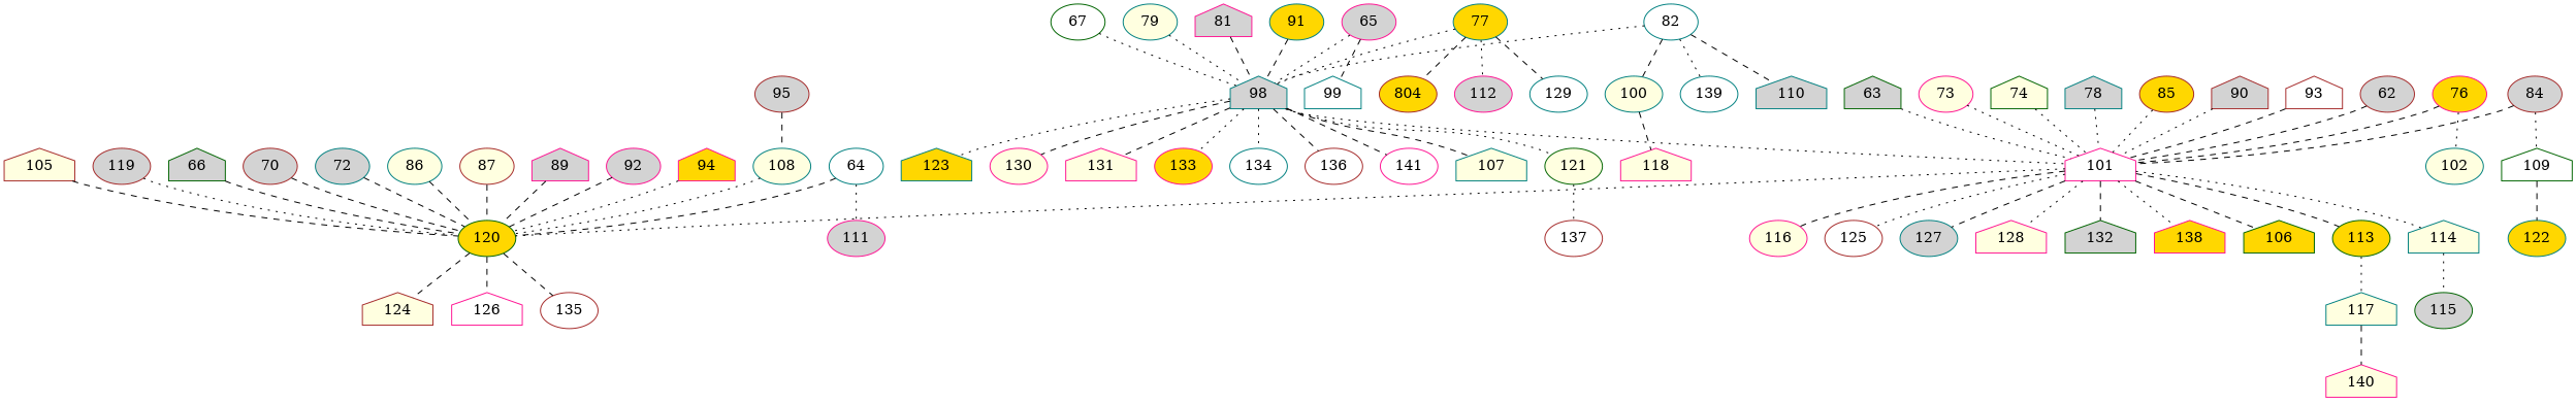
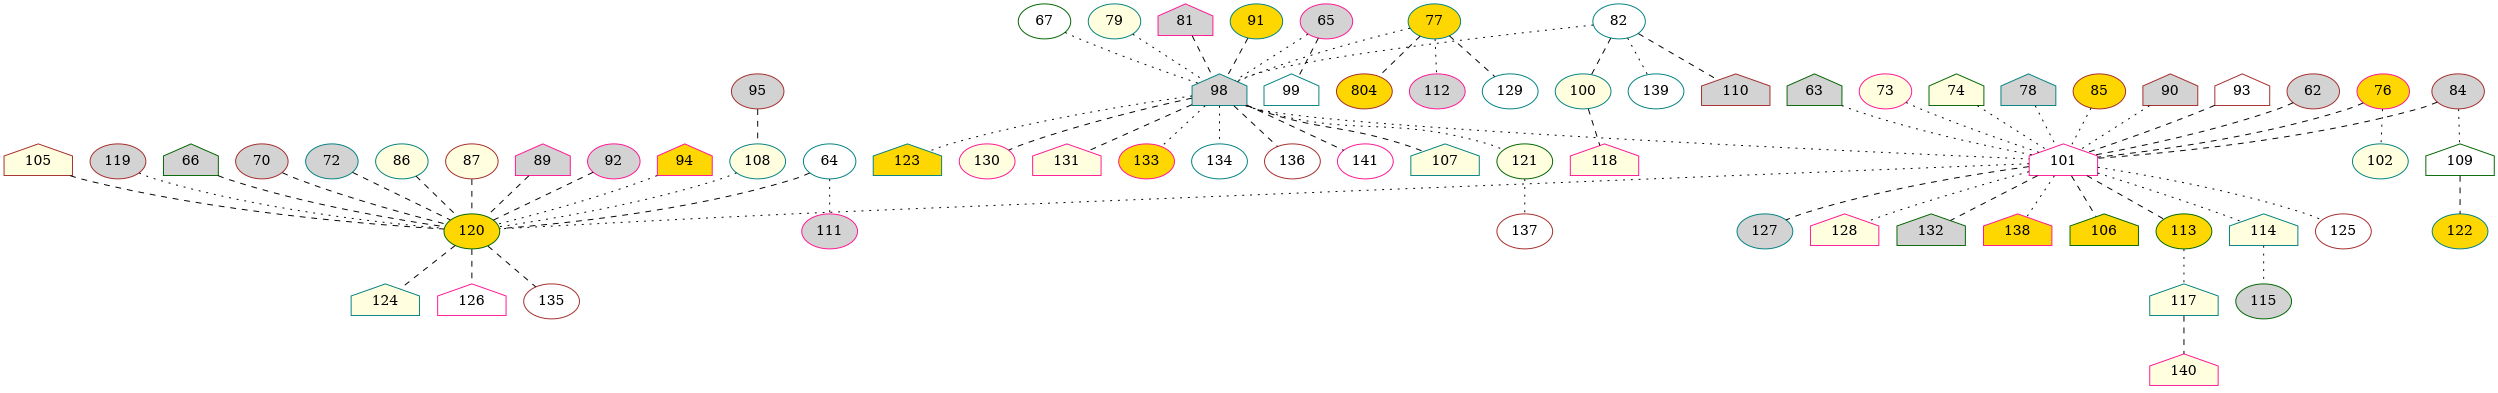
  graph {
    node [color=teal fillcolor=lightgrey shape=ellipse style=filled]
    edge [style=dashed]
    101 [color=deeppink fillcolor=white shape=house super="+3+26+4+11+13+17+30+31+24+48+32+25+71+41+43+53+46+55+57"]
    120 [color=darkgreen fillcolor=gold super="+96+97+103+45+56+80+58+59"]
    106 [color=darkgreen fillcolor=gold shape=house]
    113 [color=darkgreen fillcolor=gold]
    114 [fillcolor=lightyellow shape=house]
-   116 [color=deeppink fillcolor=lightyellow]
    125 [color=brown fillcolor=white]
    127
    128 [color=deeppink fillcolor=lightyellow shape=house]
    132 [color=darkgreen shape=house]
    138 [color=deeppink fillcolor=gold shape=house]
    62 [color=brown]
    63 [color=darkgreen shape=house]
    64 [fillcolor=white]
    111 [color=deeppink]
-   124 [color=brown fillcolor=lightyellow shape=house]
+   124 [fillcolor=lightyellow shape=house]
    126 [color=deeppink fillcolor=white shape=house]
    135 [color=brown fillcolor=white]
    65 [color=deeppink super="+60"]
    98 [shape=house super="+33+68+22+88+28+47+52+54"]
    99 [fillcolor=white shape=house]
    107 [fillcolor=lightyellow shape=house]
    121 [color=darkgreen fillcolor=lightyellow]
    123 [fillcolor=gold shape=house]
    130 [color=deeppink fillcolor=lightyellow]
    131 [color=deeppink fillcolor=lightyellow shape=house]
    133 [color=deeppink fillcolor=gold]
    134 [fillcolor=white]
    136 [color=brown fillcolor=white]
    141 [color=deeppink fillcolor=white]
    66 [color=darkgreen shape=house]
    67 [color=darkgreen fillcolor=white]
    70 [color=brown]
    72
    73 [color=deeppink fillcolor=lightyellow]
    74 [color=darkgreen fillcolor=lightyellow shape=house]
    76 [color=deeppink fillcolor=gold]
    102 [fillcolor=lightyellow]
    77 [fillcolor=gold]
    n40 [color=brown fillcolor=gold label=804]
    112 [color=deeppink]
    129 [fillcolor=white]
    78 [shape=house]
    79 [fillcolor=lightyellow]
    81 [color=deeppink shape=house]
    82 [fillcolor=white super="+61"]
    100 [fillcolor=lightyellow]
-   110 [shape=house]
+   110 [color=brown shape=house]
    139 [fillcolor=white]
    118 [color=deeppink fillcolor=lightyellow shape=house]
    84 [color=brown]
    109 [color=darkgreen fillcolor=white shape=house]
    122 [fillcolor=gold]
    85 [color=brown fillcolor=gold]
    86 [fillcolor=lightyellow]
    87 [color=brown fillcolor=lightyellow]
    89 [color=deeppink shape=house]
    90 [color=brown shape=house]
    91 [fillcolor=gold]
    92 [color=deeppink]
    93 [color=brown fillcolor=white shape=house]
    94 [color=deeppink fillcolor=gold shape=house]
    108 [fillcolor=lightyellow super="+51"]
    95 [color=brown]
    137 [color=brown fillcolor=white]
    117 [fillcolor=lightyellow shape=house]
    115 [color=darkgreen]
    105 [color=brown fillcolor=lightyellow shape=house]
    140 [color=deeppink fillcolor=lightyellow shape=house]
    119 [color=brown]
    101 -- 120 [style=dotted]
    101 -- 106
    101 -- 113
    101 -- 114 [style=dotted]
-   101 -- 116
    101 -- 125 [style=dotted]
    101 -- 127
    101 -- 128 [style=dotted]
    101 -- 132
    101 -- 138 [style=dotted]
    120 -- 124
    120 -- 126
    120 -- 135
    113 -- 117 [style=dotted]
    114 -- 115 [style=dotted]
    62 -- 101
    63 -- 101 [style=dotted]
    64 -- 120
    64 -- 111 [style=dotted]
    65 -- 98 [style=dotted]
    65 -- 99
    98 -- 101 [style=dotted]
    98 -- 107
    98 -- 121 [style=dotted]
    98 -- 123 [style=dotted]
    98 -- 130
    98 -- 131
    98 -- 133 [style=dotted]
    98 -- 134 [style=dotted]
    98 -- 136
    98 -- 141
    121 -- 137 [style=dotted]
    66 -- 120
    67 -- 98 [style=dotted]
    70 -- 120
    72 -- 120
    73 -- 101 [style=dotted]
    74 -- 101 [style=dotted]
    76 -- 101
    76 -- 102 [style=dotted]
    77 -- 98 [style=dotted]
    77 -- n40
    77 -- 112 [style=dotted]
    77 -- 129
    78 -- 101 [style=dotted]
    79 -- 98 [style=dotted]
    81 -- 98
    82 -- 98 [style=dotted]
    82 -- 100
    82 -- 110
    82 -- 139 [style=dotted]
    100 -- 118
    84 -- 101
    84 -- 109 [style=dotted]
    109 -- 122
    85 -- 101 [style=dotted]
    86 -- 120
    87 -- 120
    89 -- 120
    90 -- 101 [style=dotted]
    91 -- 98
    92 -- 120
    93 -- 101
    94 -- 120 [style=dotted]
    108 -- 120 [style=dotted]
    95 -- 108
    117 -- 140
    105 -- 120
    119 -- 120 [style=dotted]
  }
